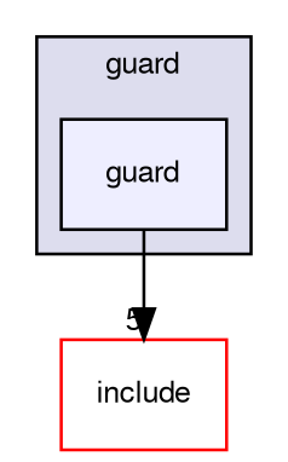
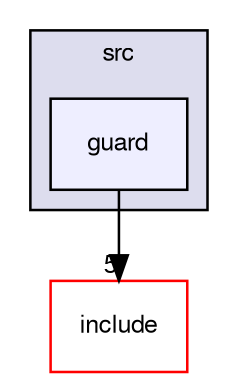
  digraph {
    compound=true
    node [fontname=FreeSans fontsize=10 shape=box]
    n1 [fillcolor="#eeeeff" label=guard pencolor=black style=filled]
    n2 [color=red label=include]
    subgraph cluster_1 {
      bgcolor="#ddddee"
      fontname=FreeSans
      fontsize=10
-     label=guard
+     label=src
      pencolor=black
      n1
    }
    n1 -> n2 [headlabel=5 labeldistance=1.5 labelfontname=FreeSans labelfontsize=10]
  }
